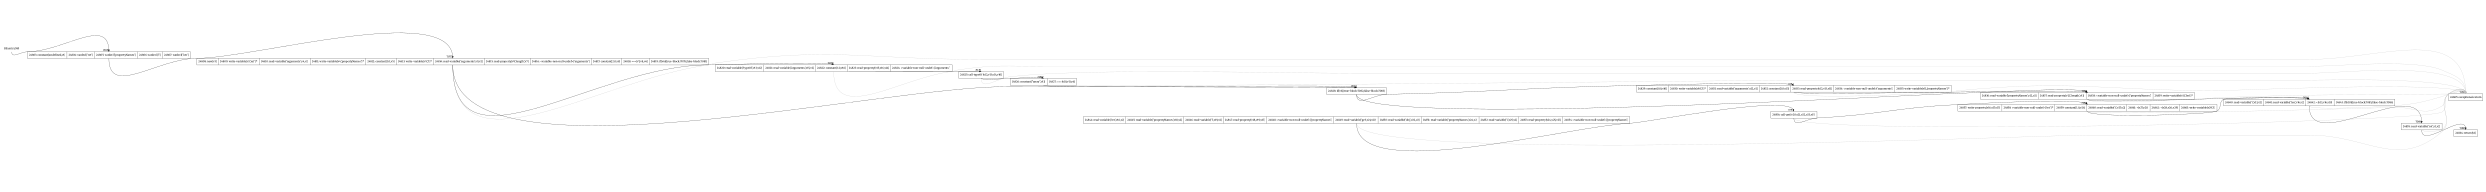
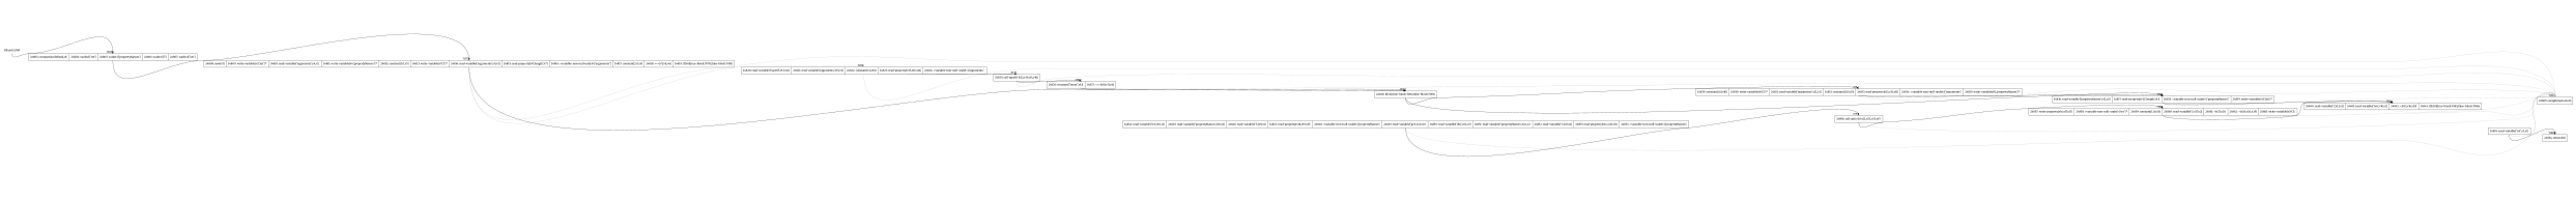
  digraph {
    fontname=Merriweather
    rankdir=LR
    node [fontname=Merriweather shape=record]
    edge [fontname=Merriweather headport=n tailport=s]
    BB_entry585 [shape=none]
    n2 [label="{24803: constant[undefined,v1]|24804: vardecl['ret']|24805: vardecl['propertyNames']|24806: vardecl['i']|24807: vardecl['len']}"]
    n3 [label="{24808: new[v3]|24809: write-variable[v3,'ret']*|24810: read-variable['arguments',v4,v2]|24811: write-variable[v4,'propertyNames']*|24812: constant[1.0,v5]|24813: write-variable[v5,'i']*|24814: read-variable['arguments',v9,v2]|24815: read-property[v9,'length',v7]|24816: \<variable-non-null-undef\>['arguments']|24817: constant[2.0,v8]|24818: ===[v7,v8,v6]|24819: if[v6](true-block:7078,false-block:7081)}"]
    n4 [label="{24828: if[v6](true-block:7082,false-block:7083)}"]
    n5 [label="{24820: read-variable['typeOf',v13,v12]|24821: read-variable['arguments',v15,v2]|24822: constant[1.0,v16]|24823: read-property[v15,v16,v14]|24824: \<variable-non-null-undef\>['arguments']}"]
    n6 [label="{24865: exceptional-return}"]
    n7 [label="{24829: constant[0.0,v10]|24830: write-variable[v10,'i']*|24831: read-variable['arguments',v12,v2]|24832: constant[1.0,v13]|24833: read-property[v12,v13,v11]|24834: \<variable-non-null-undef\>['arguments']|24835: write-variable[v11,'propertyNames']*}"]
    n8 [label="{24836: read-variable['propertyNames',v12,v2]|24837: read-property[v12,'length',v11]|24838: \<variable-non-null-undef\>['propertyNames']|24839: write-variable[v11,'len']*}"]
    n9 [label="{24825: call-typeOf [v12,v13,v14,v10]}"]
    n10 [label="{24840: read-variable['i',v13,v2]|24841: read-variable['len',v14,v2]|24842: \<[v13,v14,v10]|24843: if[v10](true-block:7085,false-block:7086)}"]
    n11 [label="{24826: constant[\"array\",v11]|24827: ===[v10,v11,v6]}"]
    n12 [label="{24855: read-variable['ret',v1,v2]}"]
    n13 [label="{24844: read-variable['ret',v16,v2]|24845: read-variable['propertyNames',v18,v2]|24846: read-variable['i',v19,v2]|24847: read-property[v18,v19,v17]|24848: \<variable-non-null-undef\>['propertyNames']|24849: read-variable['get',v21,v20]|24850: read-variable['obj',v22,v2]|24851: read-variable['propertyNames',v24,v2]|24852: read-variable['i',v25,v2]|24853: read-property[v24,v25,v23]|24854: \<variable-non-null-undef\>['propertyNames']}"]
    n14 [label="{24856: call-get [v20,v21,v22,v23,v15]}"]
    n15 [label="{24864: return[v1]}"]
    n16 [label="{24857: write-property[v16,v17,v15]|24858: \<variable-non-null-undef\>['ret']*|24859: constant[1.0,v26]|24860: read-variable['i',v27,v2]|24861: +[v27,v28]|24862: +[v28,v26,v29]|24863: write-variable[v29,'i']}"]
    BB_entry585 -> n2 [headlabel="    7076"]
    n2 -> n3 [headlabel="      7077"]
    n3 -> n4 [headlabel="      7081"]
-   n3 -> n5 [headlabel="      7078"]
+   n3 -> n5 [headlabel="      7078" color=gray]
    n3 -> n6 [color=gray headlabel="      7090"]
    n4 -> n7 [headlabel="      7082"]
    n4 -> n8 [headlabel="      7083"]
    n5 -> n6 [color=gray]
    n5 -> n9 [headlabel="      7079"]
    n7 -> n6 [color=gray]
    n7 -> n8
    n8 -> n6 [color=gray]
    n8 -> n10 [headlabel="      7084"]
    n9 -> n6 [color=gray]
    n9 -> n11 [headlabel="      7080"]
    n10 -> n6 [color=gray]
-   n10 -> n12 [headlabel="      7086"]
    n11 -> n4
    n11 -> n6 [color=gray]
    n12 -> n6 [color=gray]
    n12 -> n15 [headlabel="      7089"]
    n13 -> n6 [color=gray]
    n13 -> n14 [headlabel="      7087"]
    n14 -> n6 [color=gray]
    n14 -> n16 [headlabel="      7088"]
    n16 -> n6 [color=gray]
    n16 -> n10
  }
